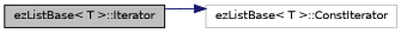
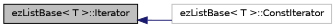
  digraph {
    rankdir=LR
    node [fontname=Helvetica fontsize=10 shape=record style=filled]
    n1 [color=black fillcolor=grey75 fontcolor=black height=0.2 label="ezListBase\< T \>::Iterator" width=0.4]
    n2 [color=grey75 fillcolor=white height=0.2 label="ezListBase\< T \>::ConstIterator" width=0.4]
-   n2 -> n1 [color=midnightblue dir=back fontname=Helvetica fontsize=10 labelfontname=Helvetica labelfontsize=10 style=solid]
+   n1 -> n2 [color=midnightblue dir=back fontname=Helvetica fontsize=10 labelfontname=Helvetica labelfontsize=10 style=solid]
  }
